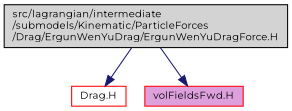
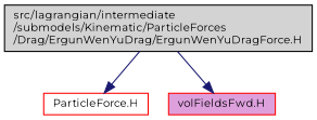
  digraph {
    fontname=Montserrat
    node [color=red fontname=Montserrat fontsize=10 shape=record style=filled]
    edge [color=midnightblue fontname=Montserrat fontsize=10 labelfontname=Helvetica labelfontsize=10 style=solid]
    n1 [color=black fillcolor=lightgrey fontcolor=black height=0.2 label="src/lagrangian/intermediate\l/submodels/Kinematic/ParticleForces\l/Drag/ErgunWenYuDrag/ErgunWenYuDragForce.H" width=0.4]
-   n2 [height=0.2 label="Drag.H" width=0.4 fillcolor=white]
+   n2 [height=0.2 label="ParticleForce.H" width=0.4 fillcolor=white]
    n3 [height=0.2 label="volFieldsFwd.H" width=0.4 fillcolor=plum]
    n1 -> n2
    n1 -> n3
  }
